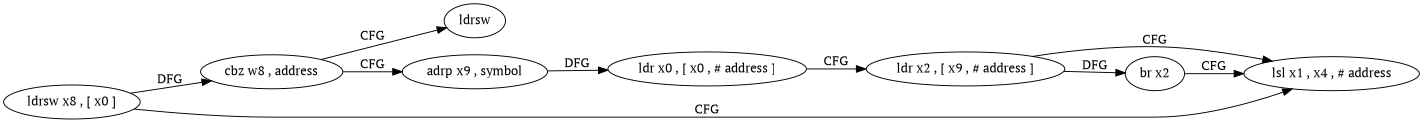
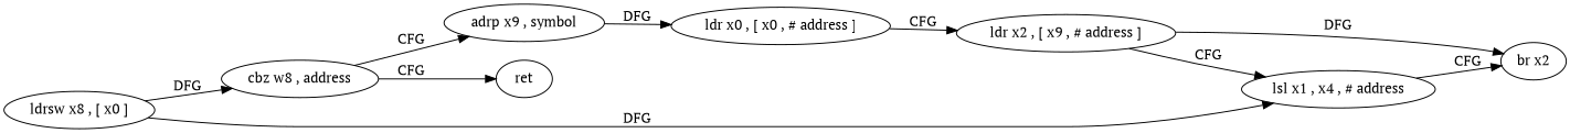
  digraph {
    fontname="PT Serif"
    rankdir=LR
    node [fontname="PT Serif"]
    edge [fontname="PT Serif"]
    n1 [label="ldrsw x8 , [ x0 ]"]
    n2 [label="cbz w8 , address"]
    n3 [label="lsl x1 , x4 , # address"]
-   n4 [label=ldrsw]
+   n4 [label=ret]
    n5 [label="adrp x9 , symbol"]
    n6 [label="br x2"]
    n7 [label="ldr x0 , [ x0 , # address ]"]
    n8 [label="ldr x2 , [ x9 , # address ]"]
    n1 -> n2 [label=DFG]
-   n1 -> n3 [label=CFG]
+   n1 -> n3 [label=DFG]
    n2 -> n4 [label=CFG]
    n2 -> n5 [label=CFG]
-   n6 -> n3 [label=CFG]
+   n3 -> n6 [label=CFG]
    n5 -> n7 [label=DFG]
    n7 -> n8 [label=CFG]
    n8 -> n3 [label=CFG]
    n8 -> n6 [label=DFG]
  }
